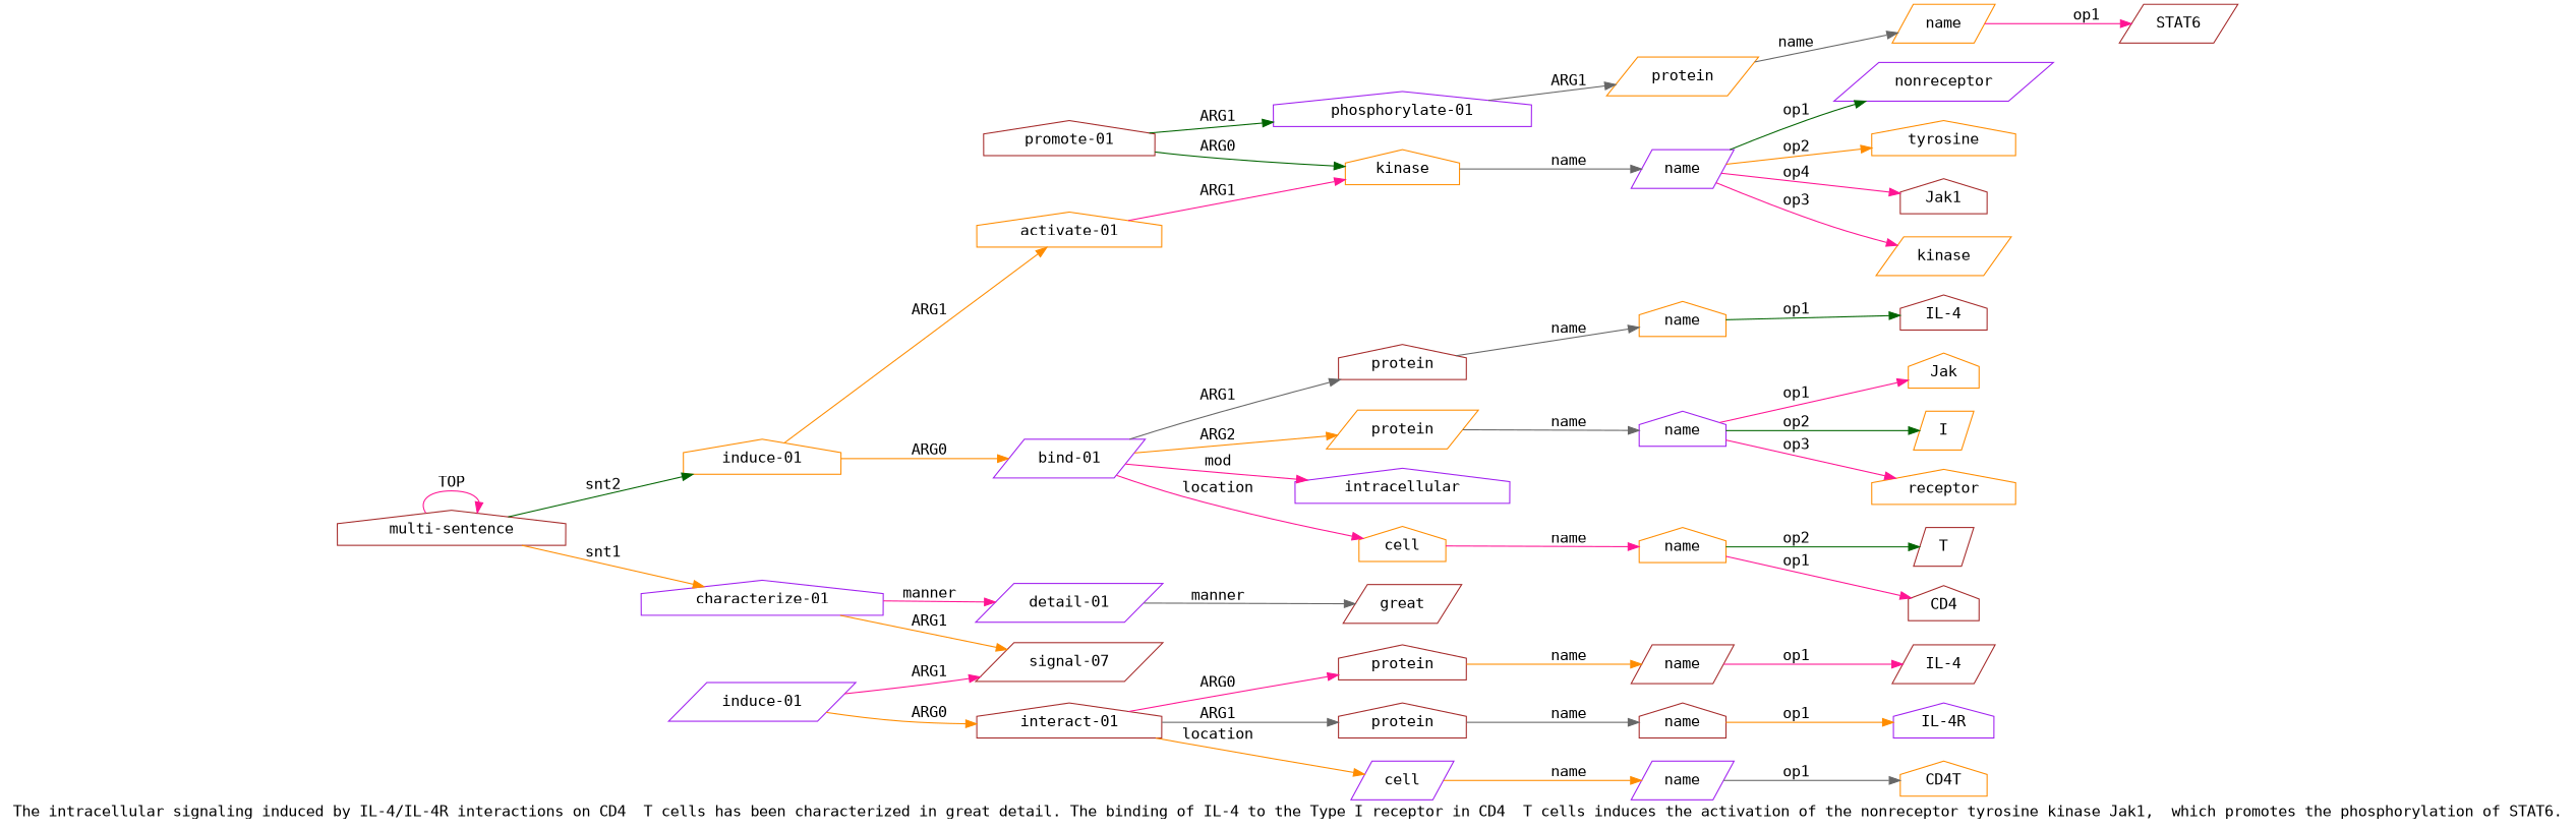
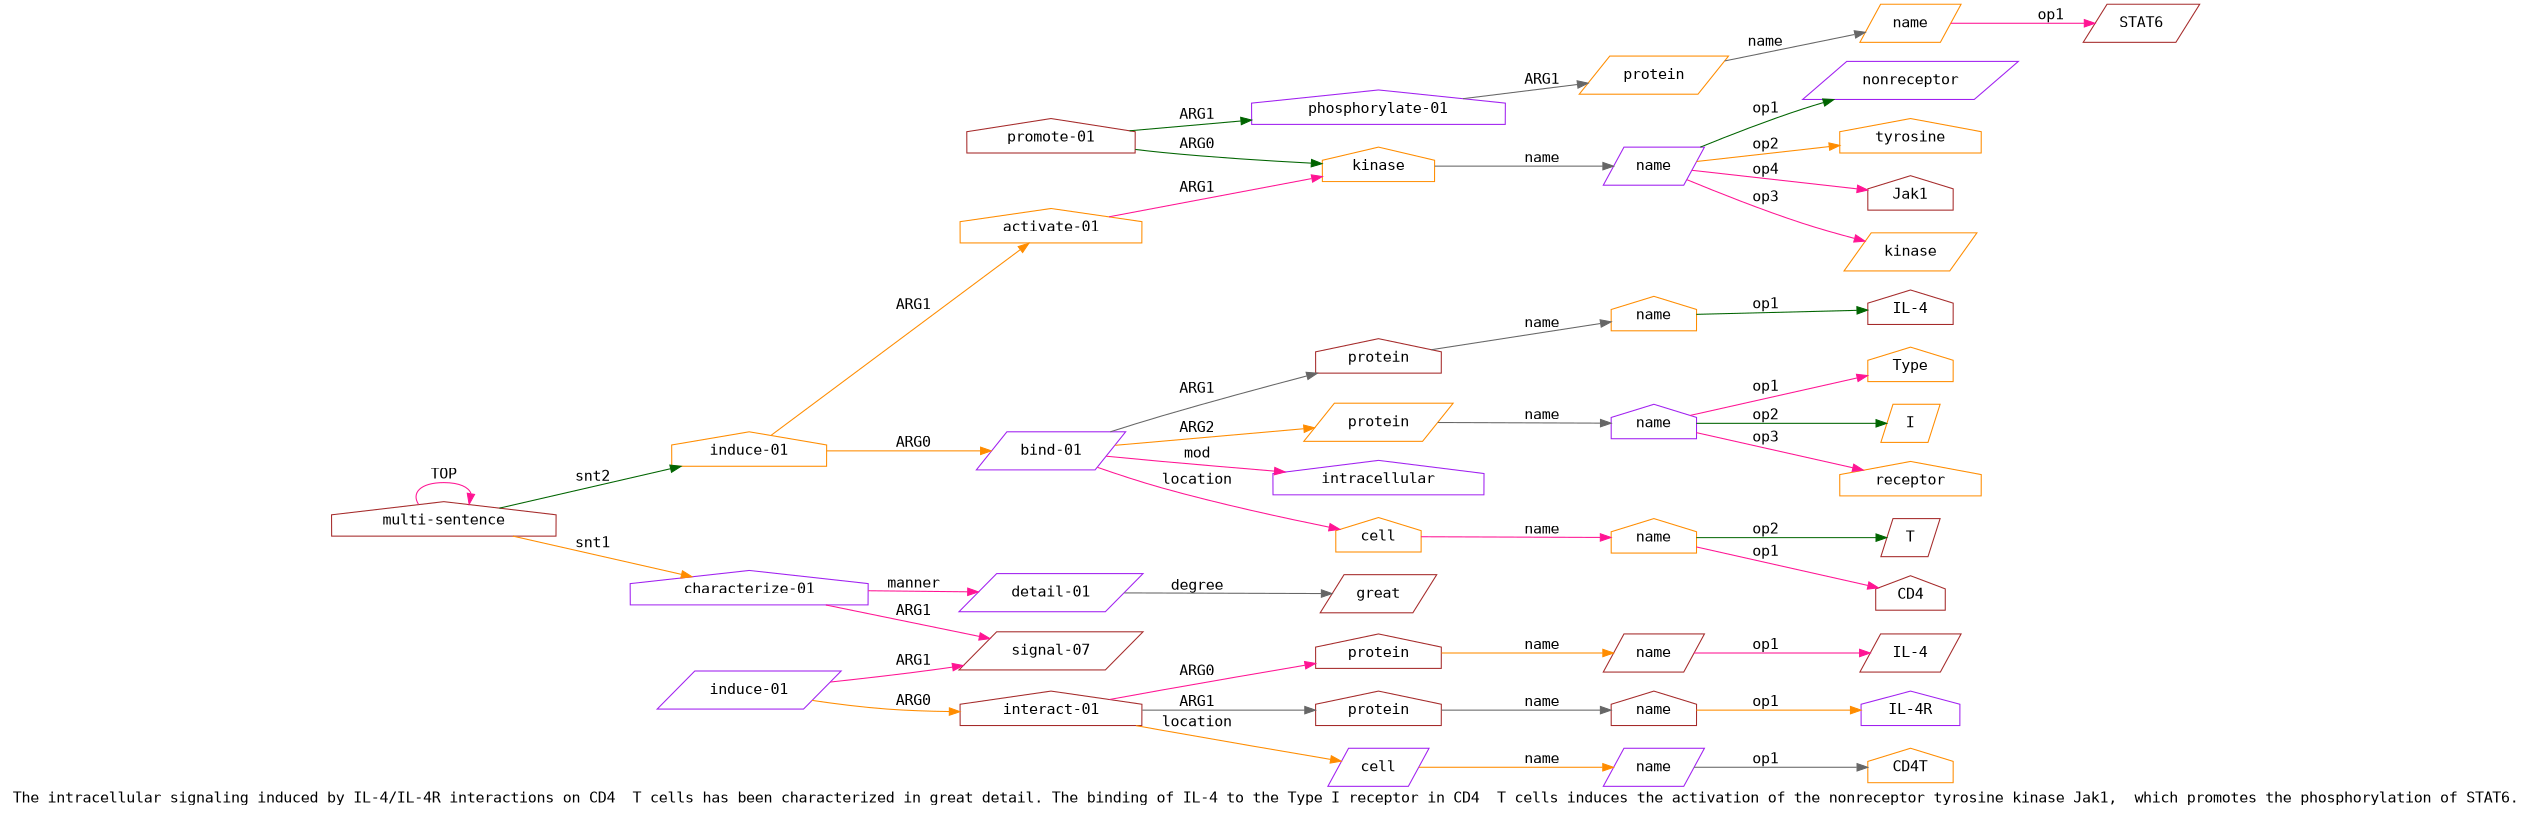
  digraph {
    fontname="DejaVu Sans Mono"
    label="The intracellular signaling induced by IL-4/IL-4R interactions on CD4  T cells has been characterized in great detail. The binding of IL-4 to the Type I receptor in CD4  T cells induces the activation of the nonreceptor tyrosine kinase Jak1,  which promotes the phosphorylation of STAT6."
    rankdir=LR
    node [color=brown fontname="DejaVu Sans Mono" gold_ind=-1 gold_label=name shape=house test_ind=-1 test_label=name]
    edge [color=deeppink fontname="DejaVu Sans Mono" gold_label=name test_label=name]
    n1 [color=darkorange gold_ind=20 gold_label=cell label=cell test_ind=20 test_label=cell]
    n2 [color=darkorange gold_ind=21 label=name test_ind=21]
    n3 [gold_label=T label=T shape=parallelogram test_label=T]
    n4 [gold_label=CD4 label=CD4 test_label=CD4]
    n5 [color=darkorange gold_ind=22 gold_label="activate-01" label="activate-01" test_ind=22 test_label="activate-01"]
    n6 [color=darkorange gold_ind=23 gold_label=kinase label=kinase test_ind=23 test_label=kinase]
    n7 [color=purple gold_ind=24 label=name shape=parallelogram test_ind=24]
    n8 [color=darkorange gold_label=tyrosine label=tyrosine test_label=tyrosine]
    n9 [gold_label=Jak1 label=Jak1 test_label=Jak1]
    n10 [color=darkorange gold_label=kinase label=kinase shape=parallelogram test_label=kinase]
    n11 [color=purple gold_label=nonreceptor label=nonreceptor shape=parallelogram test_label=nonreceptor]
    n12 [gold_ind=25 gold_label="promote-01" label="promote-01" test_ind=25 test_label="promote-01"]
    n13 [color=purple gold_ind=26 gold_label="phosphorylate-01" label="phosphorylate-01" test_ind=26 test_label="phosphorylate-01"]
    n14 [color=darkorange gold_ind=27 gold_label=protein label=protein shape=parallelogram test_ind=27 test_label=protein]
    n15 [color=darkorange gold_ind=28 label=name shape=parallelogram test_ind=28]
    n16 [gold_label=STAT6 label=STAT6 shape=parallelogram test_label=STAT6]
    n17 [color=darkorange gold_label=receptor label=receptor test_label=receptor]
    n18 [gold_label="IL-4" label="IL-4" shape=parallelogram test_label="IL-4"]
    n19 [color=purple gold_label="IL-4R" label="IL-4R" test_label="IL-4R"]
    n20 [color=purple gold_ind=15 gold_label="bind-01" label="bind-01" shape=parallelogram test_ind=15 test_label="bind-01"]
    n21 [gold_ind=16 gold_label=protein label=protein test_ind=16 test_label=protein]
    n22 [color=darkorange gold_ind=18 gold_label=protein label=protein shape=parallelogram test_ind=18 test_label=protein]
    n23 [color=purple gold_ind=3 gold_label=intracellular label=intracellular test_ind=3 test_label=intracellular]
    n24 [color=darkorange gold_ind=17 label=name test_ind=17]
    n25 [color=purple gold_ind=19 label=name test_ind=19]
    n26 [gold_label="IL-4" label="IL-4" test_label="IL-4"]
-   n27 [color=darkorange gold_label=Type label=Jak test_label=Type]
+   n27 [color=darkorange gold_label=Type label=Type test_label=Type]
    n28 [color=darkorange gold_label=I label=I shape=parallelogram test_label=I]
    n29 [color=darkorange gold_ind=14 gold_label="induce-01" label="induce-01" test_ind=14 test_label="induce-01"]
    n30 [color=purple gold_ind=11 label=name shape=parallelogram test_ind=11]
    n31 [color=darkorange gold_label=CD4T label=CD4T test_label=CD4T]
    n32 [color=purple gold_ind=10 gold_label=cell label=cell shape=parallelogram test_ind=10 test_label=cell]
    n33 [gold_ind=13 gold_label=great label=great shape=parallelogram test_ind=13 test_label=great]
    n34 [color=purple gold_ind=12 gold_label="detail-01" label="detail-01" shape=parallelogram test_ind=12 test_label="detail-01"]
    n35 [color=purple gold_ind=1 gold_label="characterize-01" label="characterize-01" test_ind=1 test_label="characterize-01"]
    n36 [gold_ind=2 gold_label="signal-07" label="signal-07" shape=parallelogram test_ind=2 test_label="signal-07"]
    n37 [gold_ind=0 gold_label="multi-sentence" label="multi-sentence" test_ind=0 test_label="multi-sentence"]
    n38 [gold_ind=5 gold_label="interact-01" label="interact-01" test_ind=5 test_label="interact-01"]
    n39 [gold_ind=6 gold_label=protein label=protein test_ind=6 test_label=protein]
    n40 [gold_ind=8 gold_label=protein label=protein test_ind=8 test_label=protein]
    n41 [gold_ind=7 label=name shape=parallelogram test_ind=7]
    n42 [gold_ind=9 label=name test_ind=9]
    n43 [color=purple gold_ind=4 gold_label="induce-01" label="induce-01" shape=parallelogram test_ind=4 test_label="induce-01"]
    n1 -> n2 [label=name]
    n2 -> n3 [color=darkgreen gold_label=op2 label=op2 test_label=op2]
    n2 -> n4 [gold_label=op1 label=op1 test_label=op1]
    n5 -> n6 [gold_label=ARG1 label=ARG1 test_label=ARG1]
    n6 -> n7 [color=gray40 label=name]
    n7 -> n8 [color=darkorange gold_label=op2 label=op2 test_label=op2]
    n7 -> n9 [gold_label=op4 label=op4 test_label=op4]
    n7 -> n10 [gold_label=op3 label=op3 test_label=op3]
    n7 -> n11 [color=darkgreen gold_label=op1 label=op1 test_label=op1]
    n12 -> n6 [color=darkgreen gold_label=ARG0 label=ARG0 test_label=ARG0]
    n12 -> n13 [color=darkgreen gold_label=ARG1 label=ARG1 test_label=ARG1]
    n13 -> n14 [color=gray40 gold_label=ARG1 label=ARG1 test_label=ARG1]
    n14 -> n15 [color=gray40 label=name]
    n15 -> n16 [gold_label=op1 label=op1 test_label=op1]
    n20 -> n1 [gold_label=location label=location test_label=location]
    n20 -> n21 [color=gray40 gold_label=ARG1 label=ARG1 test_label=ARG1]
    n20 -> n22 [color=darkorange gold_label=ARG2 label=ARG2 test_label=ARG2]
    n20 -> n23 [gold_label=mod label=mod test_label=mod]
    n21 -> n24 [color=gray40 label=name]
    n22 -> n25 [color=gray40 label=name]
    n24 -> n26 [color=darkgreen gold_label=op1 label=op1 test_label=op1]
    n25 -> n17 [gold_label=op3 label=op3 test_label=op3]
    n25 -> n27 [gold_label=op1 label=op1 test_label=op1]
    n25 -> n28 [color=darkgreen gold_label=op2 label=op2 test_label=op2]
    n29 -> n5 [color=darkorange gold_label=ARG1 label=ARG1 test_label=ARG1]
    n29 -> n20 [color=darkorange gold_label=ARG0 label=ARG0 test_label=ARG0]
    n30 -> n31 [color=gray40 gold_label=op1 label=op1 test_label=op1]
    n32 -> n30 [color=darkorange label=name]
-   n34 -> n33 [color=gray40 gold_label=degree label=manner test_label=degree]
+   n34 -> n33 [color=gray40 gold_label=degree label=degree test_label=degree]
    n35 -> n34 [gold_label=manner label=manner test_label=manner]
-   n35 -> n36 [color=darkorange gold_label=ARG1 label=ARG1 test_label=ARG1]
+   n35 -> n36 [gold_label=ARG1 label=ARG1 test_label=ARG1]
    n37 -> n29 [color=darkgreen gold_label=snt2 label=snt2 test_label=snt2]
    n37 -> n35 [color=darkorange gold_label=snt1 label=snt1 test_label=snt1]
    n37 -> n37 [gold_label=TOP label=TOP test_label=TOP]
    n38 -> n32 [color=darkorange gold_label=location label=location test_label=location]
    n38 -> n39 [gold_label=ARG0 label=ARG0 test_label=ARG0]
    n38 -> n40 [color=gray40 gold_label=ARG1 label=ARG1 test_label=ARG1]
    n39 -> n41 [color=darkorange label=name]
    n40 -> n42 [color=gray40 label=name]
    n41 -> n18 [gold_label=op1 label=op1 test_label=op1]
    n42 -> n19 [color=darkorange gold_label=op1 label=op1 test_label=op1]
    n43 -> n36 [gold_label=ARG1 label=ARG1 test_label=ARG1]
    n43 -> n38 [color=darkorange gold_label=ARG0 label=ARG0 test_label=ARG0]
  }
